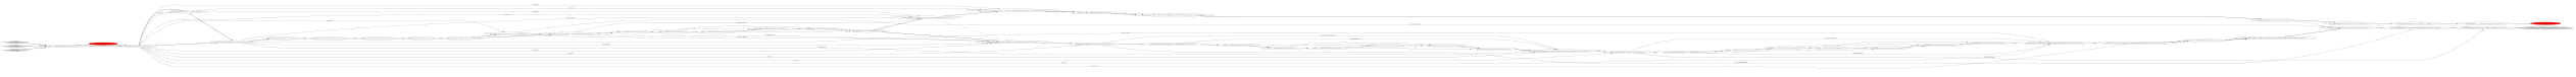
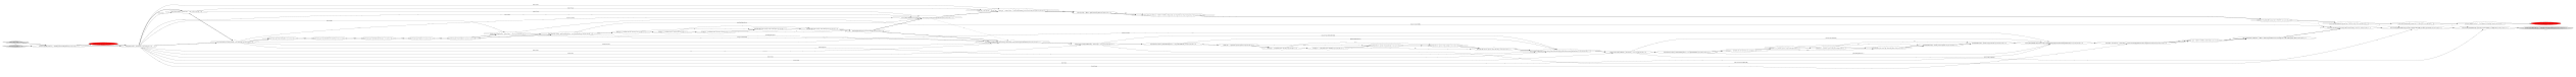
  digraph {
    rankdir=LR
    fontname="Playfair Display"
    node [fillcolor=white shape=ellipse style=filled fontname="Playfair Display"]
    edge [style=bold fontname="Playfair Display"]
    n1 [label="String(( p2_2 = {\"ERROR\",\"SLAVE\",\"ERROR\"}@@@49@@@['0', '0', '1']"]
    n2 [label="partitionReplicaStates_2.put(\"p2\",Arrays.asList(p2_2))@@@54@@@['0', '0', '1']"]
    n3 [label="partitionReplicaStates_2.put(\"p0\",Arrays.asList(p0_2))@@@52@@@['0', '0', '1']"]
    n4 [label="Map<String,String> healthStatus = OBJECT_MAPPER.readValue(node,new TypeReference<Map<String,String>>(){})@@@58@@@['0', '0', '1']"]
    n5 [label="Assert.assertEquals(healthStatus.get(resourceNameHealthy),\"HEALTHY\")@@@61@@@['0', '0', '1']"]
    n6 [label="String(( p2_1 = {\"MASTER\",\"SLAVE\",\"ERROR\"}@@@34@@@['0', '0', '1']"]
    n7 [label="partitionReplicaStates_1.put(\"p2\",Arrays.asList(p2_1))@@@39@@@['0', '0', '1']"]
    n8 [label="partitionReplicaStates_1.put(\"p0\",Arrays.asList(p0_1))@@@37@@@['0', '0', '1']"]
    n9 [label="Map<String,List<String>> partitionReplicaStates = new LinkedHashMap<>()@@@12@@@['1', '1', '1']"]
    n10 [label="createDummyMapping(clusterName,resourceName,idealStateParams,partitionReplicaStates)@@@26@@@['1', '1', '0']"]
    n11 [label="createDummyMapping(clusterName,resourceNameHealthy,idealStateParams,partitionReplicaStates)@@@25@@@['0', '0', '1']"]
    n12 [label="String(( p0 = {\"MASTER\",\"SLAVE\",\"SLAVE\"}@@@13@@@['1', '1', '1']"]
    n13 [label="Assert.assertEquals(healthStatus.get(resourceNamePartiallyHealthy),\"PARTIAL_HEALTHY\")@@@62@@@['0', '0', '1']"]
    n14 [label="Assert.assertEquals(healthStatus.get(resourceNameUnhealthy),\"UNHEALTHY\")@@@63@@@['0', '0', '1']"]
    n15 [label="String resourceNameUnhealthy = clusterName + \"_db_2\"@@@41@@@['0', '0', '1']"]
    n16 [label="createDummyMapping(clusterName,resourceNameUnhealthy,idealStateParams,partitionReplicaStates_2)@@@55@@@['0', '0', '1']"]
    n17 [label="Map<String,List<String>> partitionReplicaStates_2 = new LinkedHashMap<>()@@@42@@@['0', '0', '1']"]
    n18 [label="JsonNode node = OBJECT_MAPPER.readTree(body)@@@28@@@['1', '1', '0']"]
    n19 [label="Map<String,String> healthStatus = OBJECT_MAPPER.readValue(node,new TypeReference<Map<String,String>>(){})@@@29@@@['1', '1', '0']"]
    n20 [label="String(( p0_1 = {\"MASTER\",\"SLAVE\",\"SLAVE\"}@@@28@@@['0', '0', '1']"]
    n21 [label="String(( p1_1 = {\"MASTER\",\"SLAVE\",\"SLAVE\"}@@@31@@@['0', '0', '1']"]
    n22 [label="idealStateParams.put(\"Replicas\",\"3\")@@@9@@@['1', '1', '1']"]
    n23 [label="idealStateParams.put(\"NumPartitions\",\"3\")@@@10@@@['1', '1', '1']"]
    n24 [label="String body = get(\"clusters/\" + clusterName + \"/resources/\" + resourceName + \"/health\",null,Response.Status.OK.getStatusCode(),true)@@@27@@@['1', '1', '0']"]
    n25 [label="partitionReplicaStates.put(\"p0\",Arrays.asList(p0))@@@22@@@['1', '1', '1']"]
    n26 [label="partitionReplicaStates.put(\"p1\",Arrays.asList(p1))@@@23@@@['1', '1', '1']"]
    n27 [label="JsonNode node = OBJECT_MAPPER.readTree(body)@@@57@@@['0', '0', '1']"]
    n28 [label="String(( p2 = {\"MASTER\",\"SLAVE\",\"SLAVE\"}@@@19@@@['1', '1', '1']"]
    n29 [label="partitionReplicaStates.put(\"p2\",Arrays.asList(p2))@@@24@@@['1', '1', '1']"]
    n30 [label="Map<String,String> idealStateParams = new HashMap<>()@@@5@@@['1', '1', '1']"]
    n31 [label="createDummyMapping(clusterName,resourceNamePartiallyHealthy,idealStateParams,partitionReplicaStates_1)@@@40@@@['0', '0', '1']"]
    n32 [label="idealStateParams.put(\"MinActiveReplicas\",\"2\")@@@6@@@['1', '1', '1']"]
    n33 [fillcolor=red label="stopClustersControllers()@@@4@@@['0', '1', '0']"]
    n34 [label="String clusterName = \"TestCluster_1\"@@@4@@@['1', '1', '1']"]
    n35 [fillcolor=lightgray label="System.out.println(\"End test :\" + TestHelper.getTestMethodName())@@@64@@@['0', '0', '1']"]
    n36 [label="String(( p0_2 = {\"MASTER\",\"SLAVE\",\"SLAVE\"}@@@43@@@['0', '0', '1']"]
    n37 [label="String(( p1_2 = {\"MASTER\",\"SLAVE\",\"SLAVE\"}@@@46@@@['0', '0', '1']"]
    n38 [label="String body = get(\"clusters/\" + clusterName + \"/resources/health\",null,Response.Status.OK.getStatusCode(),true)@@@56@@@['0', '0', '1']"]
    n39 [label="String resourceNameHealthy = clusterName + \"_db_0\"@@@11@@@['0', '0', '1']"]
    n40 [label="partitionReplicaStates_1.put(\"p1\",Arrays.asList(p1_1))@@@38@@@['0', '0', '1']"]
    n41 [label="partitionReplicaStates_2.put(\"p1\",Arrays.asList(p1_2))@@@53@@@['0', '0', '1']"]
    n42 [label="System.out.println(\"End test :\" + TestHelper.getTestMethodName())@@@35@@@['1', '1', '0']"]
    n43 [fillcolor=red label="startClustersControllers()@@@36@@@['0', '1', '0']"]
    n44 [label="String resourceNamePartiallyHealthy = clusterName + \"_db_1\"@@@26@@@['0', '0', '1']"]
    n45 [label="Map<String,List<String>> partitionReplicaStates_1 = new LinkedHashMap<>()@@@27@@@['0', '0', '1']"]
    n46 [label="String(( p1 = {\"MASTER\",\"SLAVE\",\"SLAVE\"}@@@16@@@['1', '1', '1']"]
    n47 [label="String resourceName = clusterName + \"_db_0\"@@@6@@@['1', '1', '0']"]
    n48 [fillcolor=lightgray label="testPartitionHealth['1', '0', '0']" shape=diamond]
    n49 [label="System.out.println(\"Start test :\" + TestHelper.getTestMethodName())@@@3@@@['1', '1', '1']"]
    n50 [label="Assert.assertEquals(healthStatus.get(\"p1\"),\"PARTIAL_HEALTHY\")@@@33@@@['1', '1', '0']"]
    n51 [label="Assert.assertEquals(healthStatus.get(\"p2\"),\"UNHEALTHY\")@@@34@@@['1', '1', '0']"]
    n52 [label="idealStateParams.put(\"StateModelDefRef\",\"MasterSlave\")@@@7@@@['1', '1', '1']"]
    n53 [fillcolor=lightgray label="testResourceHealth['0', '0', '1']" shape=diamond]
    n54 [label="idealStateParams.put(\"MaxPartitionsPerInstance\",\"3\")@@@8@@@['1', '1', '1']"]
    n55 [label="Assert.assertEquals(healthStatus.get(\"p0\"),\"HEALTHY\")@@@32@@@['1', '1', '0']"]
-   n56 [fillcolor=lightgray label="testPartitionHealth['0', '1', '0']" shape=diamond]
    n1 -> n2 [label=p2_2 style=solid]
    n1 -> n3
    n2 -> n16
    n3 -> n41
    n4 -> n5
    n5 -> n13
    n6 -> n7 [label=p2_1 style=solid]
    n6 -> n8
    n7 -> n31
    n8 -> n40
    n9 -> n10 [label=partitionReplicaStates style=solid]
    n9 -> n11 [label=partitionReplicaStates style=solid]
    n9 -> n12
    n10 -> n11 [label=0 style=dashed]
    n10 -> n24
    n11 -> n44
    n12 -> n25 [label=p0 style=solid]
    n12 -> n46
    n13 -> n14
    n14 -> n35
    n15 -> n14 [label=resourceNameUnhealthy style=solid]
    n15 -> n16 [label=resourceNameUnhealthy style=solid]
    n15 -> n17
    n16 -> n38
    n17 -> n16 [label=partitionReplicaStates_2 style=solid]
    n17 -> n36
    n18 -> n19
    n18 -> n19 [label="node" style=solid]
    n19 -> n55
    n20 -> n8 [label=p0_1 style=solid]
    n20 -> n21
    n21 -> n6
    n21 -> n40 [label=p1_1 style=solid]
    n22 -> n23
    n23 -> n9
    n23 -> n39
    n24 -> n18 [label=body style=solid]
    n24 -> n18
    n25 -> n26
    n26 -> n29
    n27 -> n4 [label="node" style=solid]
    n27 -> n4
    n28 -> n25
    n28 -> n29 [label=p2 style=solid]
    n29 -> n10
    n29 -> n11
    n30 -> n10 [label=idealStateParams style=solid]
    n30 -> n11 [label=idealStateParams style=solid]
    n30 -> n16 [label=idealStateParams style=solid]
    n30 -> n31 [label=idealStateParams style=solid]
    n30 -> n32
    n31 -> n15
    n32 -> n52
    n33 -> n34
    n34 -> n10 [label=clusterName style=solid]
    n34 -> n11 [label=clusterName style=solid]
    n34 -> n15 [label=clusterName style=solid]
    n34 -> n16 [label=clusterName style=solid]
    n34 -> n24 [label=clusterName style=solid]
    n34 -> n30
    n34 -> n31 [label=clusterName style=solid]
    n34 -> n38 [label=clusterName style=solid]
    n34 -> n39 [label=clusterName style=solid]
    n34 -> n44 [label=clusterName style=solid]
    n34 -> n47
    n34 -> n47 [label=clusterName style=solid]
    n36 -> n3 [label=p0_2 style=solid]
    n36 -> n37
    n37 -> n1
    n37 -> n41 [label=p1_2 style=solid]
    n38 -> n27 [label=body style=solid]
    n38 -> n27
    n39 -> n5 [label=resourceNameHealthy style=solid]
    n39 -> n9
    n39 -> n11 [label=resourceNameHealthy style=solid]
    n40 -> n7
    n41 -> n2
    n42 -> n43
    n44 -> n13 [label=resourceNamePartiallyHealthy style=solid]
    n44 -> n31 [label=resourceNamePartiallyHealthy style=solid]
    n44 -> n45
    n45 -> n20
    n45 -> n31 [label=partitionReplicaStates_1 style=solid]
    n46 -> n26 [label=p1 style=solid]
    n46 -> n28
    n47 -> n10 [label=resourceName style=solid]
    n47 -> n24 [label=resourceName style=solid]
    n47 -> n30
    n48 -> n49
    n49 -> n33
    n49 -> n34
    n50 -> n13 [label=0 style=dashed]
    n50 -> n51
    n51 -> n14 [label=0 style=dashed]
    n51 -> n42
    n52 -> n54
    n53 -> n49
    n54 -> n22
    n55 -> n5 [label=0 style=dashed]
    n55 -> n50
-   n56 -> n49
  }
